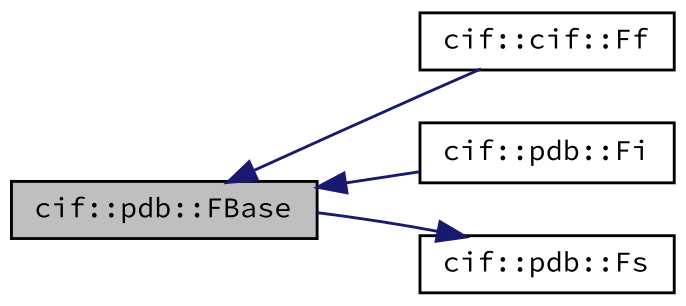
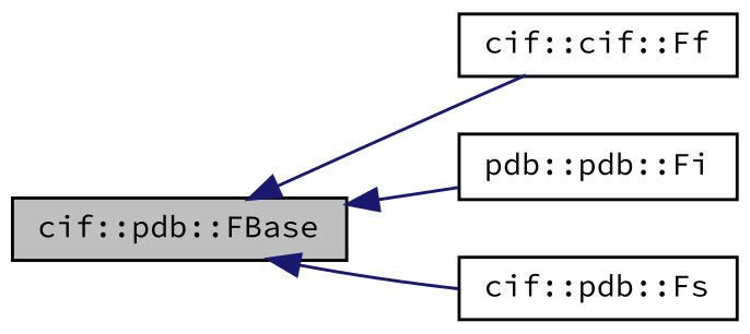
  digraph {
    fontname="Source Code Pro"
    rankdir=LR
    node [color=black fillcolor=white fontname="Source Code Pro" fontsize=10 shape=record style=filled]
    edge [color=midnightblue dir=back fontname="Source Code Pro" fontsize=10 labelfontname=Helvetica labelfontsize=10 style=solid]
    n1 [fillcolor=grey75 fontcolor=black height=0.2 label="cif::pdb::FBase" width=0.4]
    n2 [height=0.2 label="cif::cif::Ff" width=0.4]
-   n3 [height=0.2 label="cif::pdb::Fi" width=0.4]
+   n3 [height=0.2 label="pdb::pdb::Fi" width=0.4]
    n4 [height=0.2 label="cif::pdb::Fs" width=0.4]
    n1 -> n2
    n1 -> n3
-   n4 -> n1
+   n1 -> n4
  }
